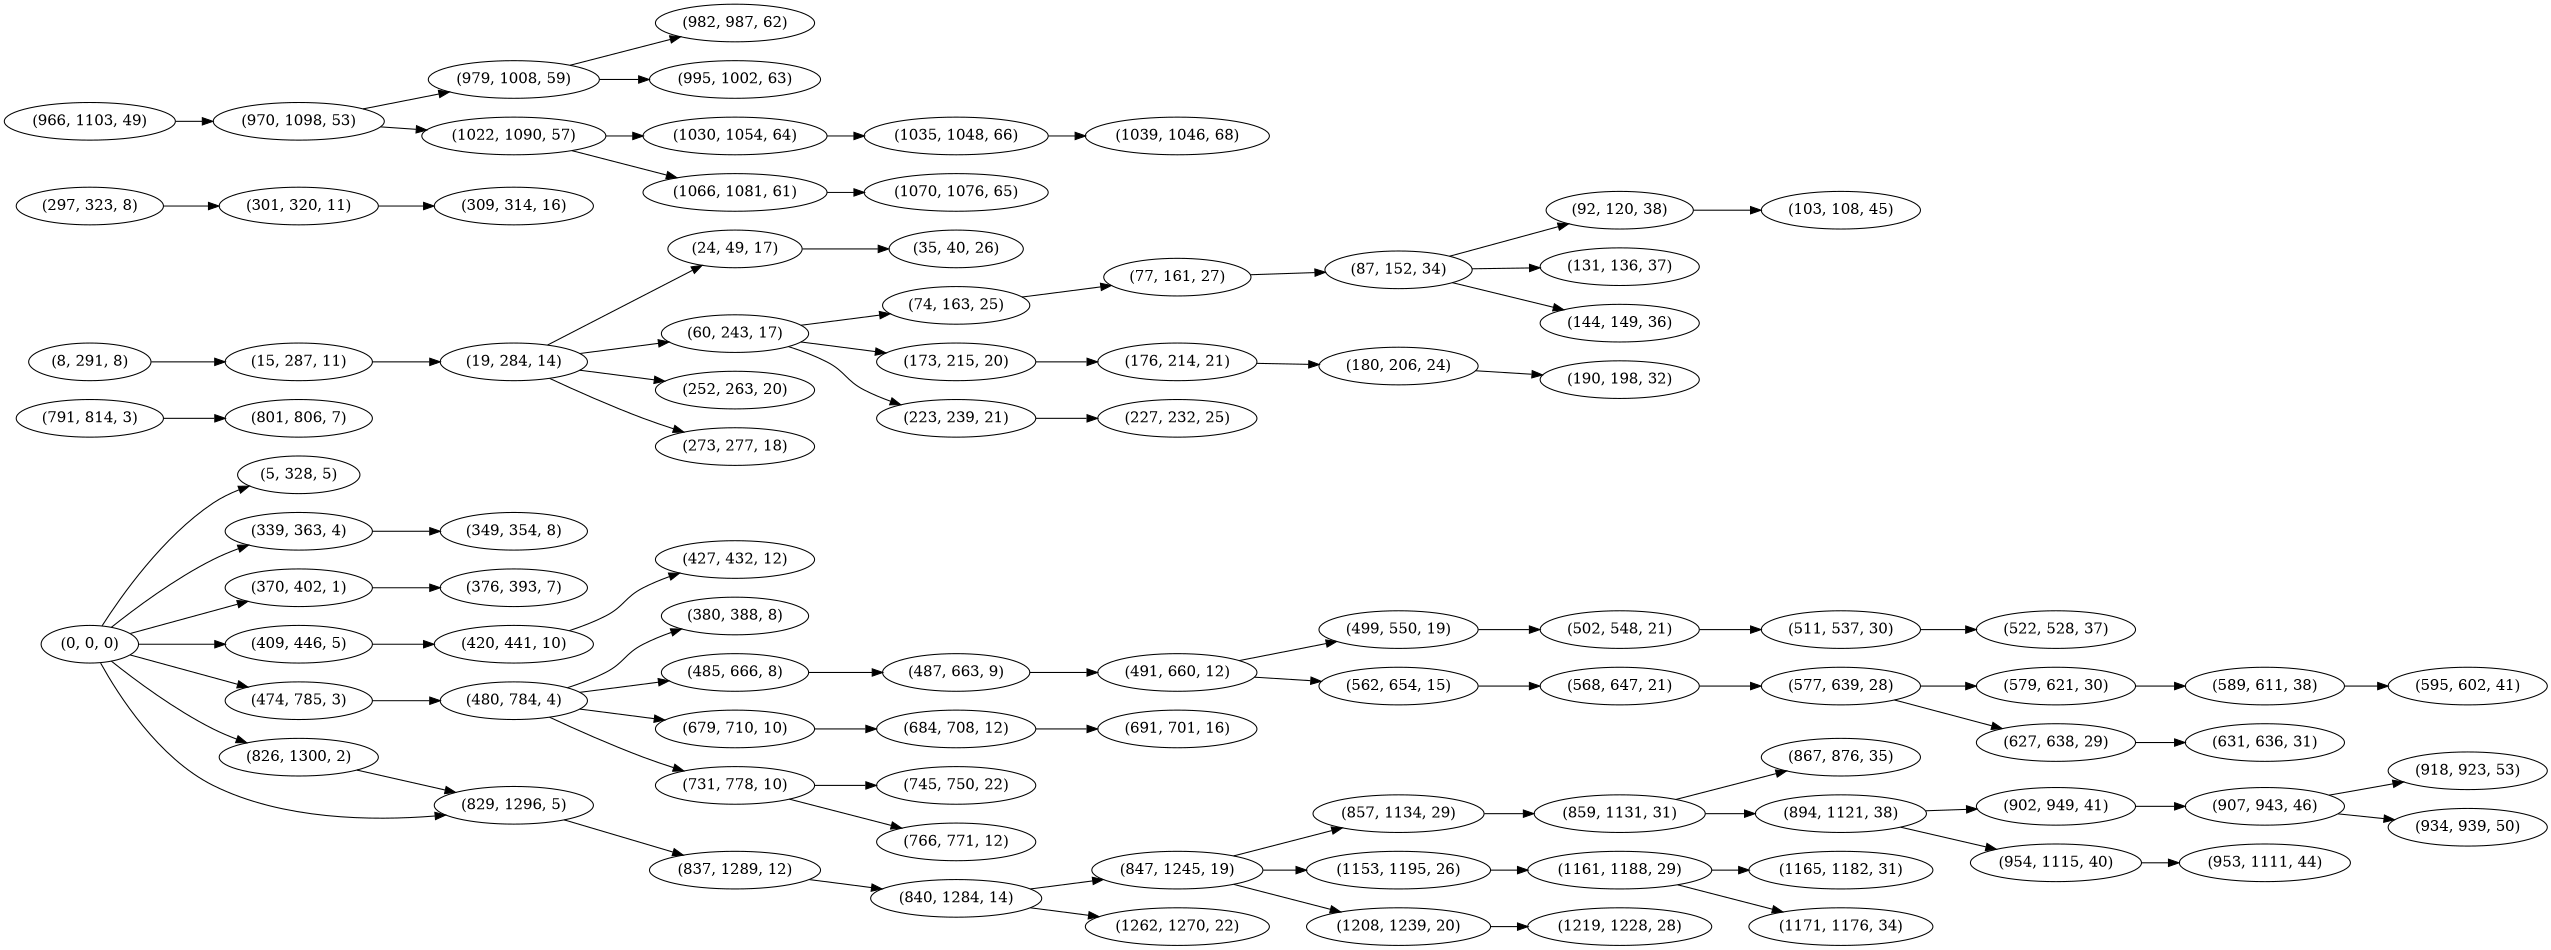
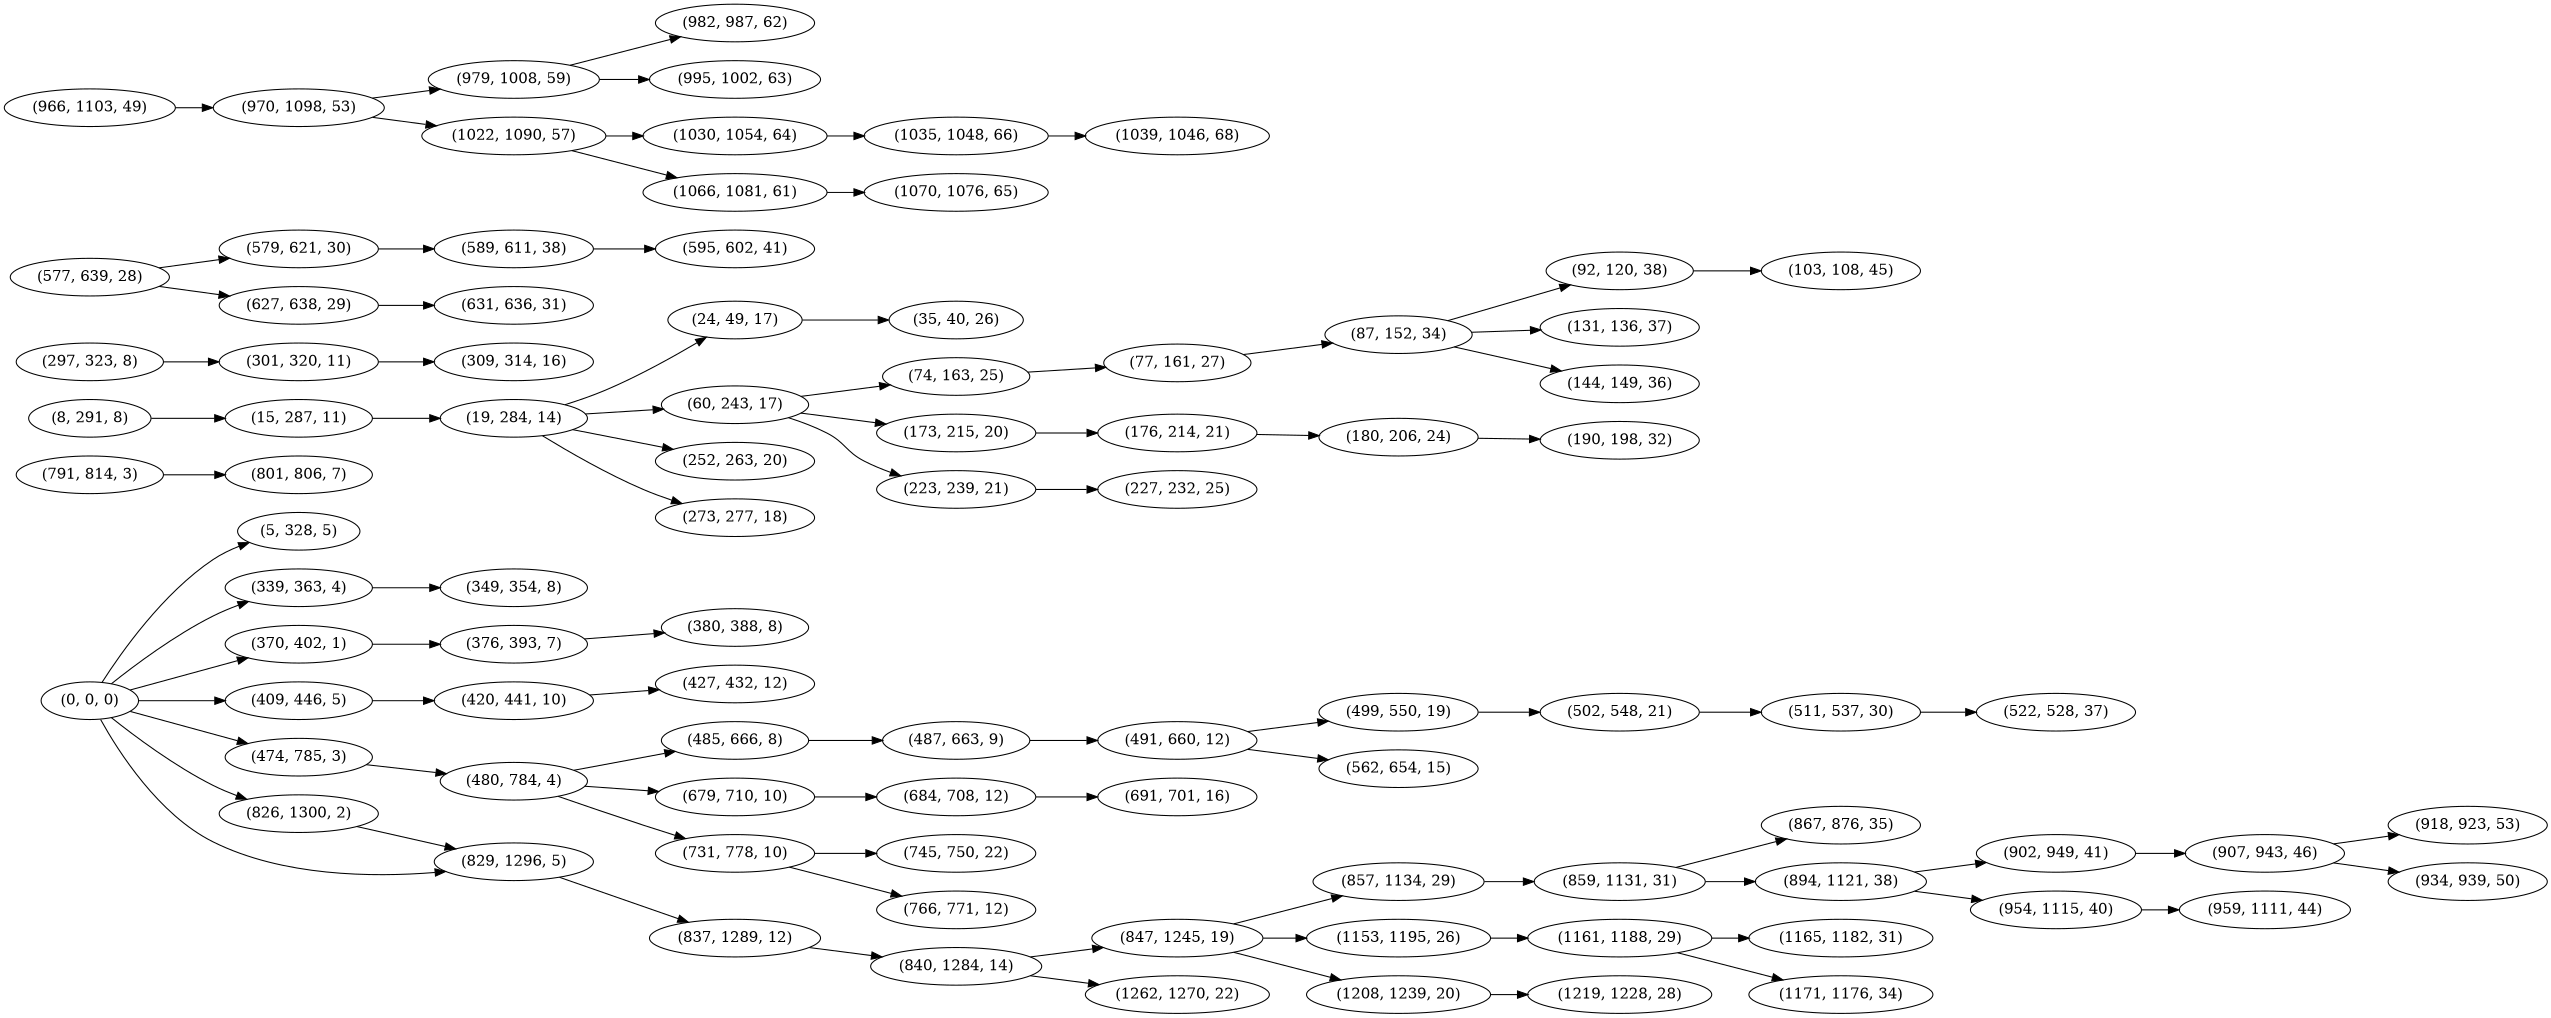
  digraph {
    rankdir=LR
    "(0, 0, 0)"
    "(5, 328, 5)"
    "(339, 363, 4)"
    "(370, 402, 1)"
    "(409, 446, 5)"
    "(474, 785, 3)"
    "(826, 1300, 2)"
    "(829, 1296, 5)"
    "(349, 354, 8)"
    "(376, 393, 7)"
    "(420, 441, 10)"
    "(480, 784, 4)"
    "(791, 814, 3)"
    "(801, 806, 7)"
    "(8, 291, 8)"
    "(15, 287, 11)"
    "(297, 323, 8)"
    "(301, 320, 11)"
    "(19, 284, 14)"
    "(24, 49, 17)"
    "(60, 243, 17)"
    "(252, 263, 20)"
    "(273, 277, 18)"
    "(35, 40, 26)"
    "(74, 163, 25)"
    "(173, 215, 20)"
    "(223, 239, 21)"
    "(77, 161, 27)"
    "(176, 214, 21)"
    "(227, 232, 25)"
    "(87, 152, 34)"
    "(92, 120, 38)"
    "(131, 136, 37)"
    "(144, 149, 36)"
    "(103, 108, 45)"
    "(180, 206, 24)"
    "(190, 198, 32)"
    "(309, 314, 16)"
    "(380, 388, 8)"
    "(427, 432, 12)"
    "(485, 666, 8)"
    "(679, 710, 10)"
    "(731, 778, 10)"
    "(487, 663, 9)"
    "(684, 708, 12)"
    "(745, 750, 22)"
    "(766, 771, 12)"
    "(491, 660, 12)"
    "(499, 550, 19)"
    "(562, 654, 15)"
    "(502, 548, 21)"
-   "(568, 647, 21)"
    "(511, 537, 30)"
    "(522, 528, 37)"
    "(577, 639, 28)"
    "(579, 621, 30)"
    "(627, 638, 29)"
    "(589, 611, 38)"
    "(631, 636, 31)"
    "(595, 602, 41)"
    "(691, 701, 16)"
    "(837, 1289, 12)"
    "(840, 1284, 14)"
    "(847, 1245, 19)"
    "(1262, 1270, 22)"
    "(857, 1134, 29)"
    "(1153, 1195, 26)"
    "(1208, 1239, 20)"
    "(859, 1131, 31)"
    "(1161, 1188, 29)"
    "(1219, 1228, 28)"
    "(867, 876, 35)"
    "(894, 1121, 38)"
    "(902, 949, 41)"
    "(954, 1115, 40)"
    "(907, 943, 46)"
-   "(959, 1111, 44)" [label="(953, 1111, 44)"]
+   "(959, 1111, 44)"
    "(918, 923, 53)"
    "(934, 939, 50)"
    "(966, 1103, 49)"
    "(970, 1098, 53)"
    "(979, 1008, 59)"
    "(1022, 1090, 57)"
    "(982, 987, 62)"
    "(995, 1002, 63)"
    "(1030, 1054, 64)"
    "(1066, 1081, 61)"
    "(1035, 1048, 66)"
    "(1070, 1076, 65)"
    "(1039, 1046, 68)"
    "(1165, 1182, 31)"
    "(1171, 1176, 34)"
    "(0, 0, 0)" -> "(5, 328, 5)"
    "(0, 0, 0)" -> "(339, 363, 4)"
    "(0, 0, 0)" -> "(370, 402, 1)"
    "(0, 0, 0)" -> "(409, 446, 5)"
    "(0, 0, 0)" -> "(474, 785, 3)"
    "(0, 0, 0)" -> "(826, 1300, 2)"
    "(0, 0, 0)" -> "(829, 1296, 5)"
    "(339, 363, 4)" -> "(349, 354, 8)"
    "(370, 402, 1)" -> "(376, 393, 7)"
    "(409, 446, 5)" -> "(420, 441, 10)"
    "(474, 785, 3)" -> "(480, 784, 4)"
    "(826, 1300, 2)" -> "(829, 1296, 5)"
    "(829, 1296, 5)" -> "(837, 1289, 12)"
-   "(480, 784, 4)" -> "(380, 388, 8)"
+   "(376, 393, 7)" -> "(380, 388, 8)"
    "(420, 441, 10)" -> "(427, 432, 12)"
    "(480, 784, 4)" -> "(485, 666, 8)"
    "(480, 784, 4)" -> "(679, 710, 10)"
    "(480, 784, 4)" -> "(731, 778, 10)"
    "(791, 814, 3)" -> "(801, 806, 7)"
    "(8, 291, 8)" -> "(15, 287, 11)"
    "(15, 287, 11)" -> "(19, 284, 14)"
    "(297, 323, 8)" -> "(301, 320, 11)"
    "(301, 320, 11)" -> "(309, 314, 16)"
    "(19, 284, 14)" -> "(24, 49, 17)"
    "(19, 284, 14)" -> "(60, 243, 17)"
    "(19, 284, 14)" -> "(252, 263, 20)"
    "(19, 284, 14)" -> "(273, 277, 18)"
    "(24, 49, 17)" -> "(35, 40, 26)"
    "(60, 243, 17)" -> "(74, 163, 25)"
    "(60, 243, 17)" -> "(173, 215, 20)"
    "(60, 243, 17)" -> "(223, 239, 21)"
    "(74, 163, 25)" -> "(77, 161, 27)"
    "(173, 215, 20)" -> "(176, 214, 21)"
    "(223, 239, 21)" -> "(227, 232, 25)"
    "(77, 161, 27)" -> "(87, 152, 34)"
    "(176, 214, 21)" -> "(180, 206, 24)"
    "(87, 152, 34)" -> "(92, 120, 38)"
    "(87, 152, 34)" -> "(131, 136, 37)"
    "(87, 152, 34)" -> "(144, 149, 36)"
    "(92, 120, 38)" -> "(103, 108, 45)"
    "(180, 206, 24)" -> "(190, 198, 32)"
    "(485, 666, 8)" -> "(487, 663, 9)"
    "(679, 710, 10)" -> "(684, 708, 12)"
    "(731, 778, 10)" -> "(745, 750, 22)"
    "(731, 778, 10)" -> "(766, 771, 12)"
    "(487, 663, 9)" -> "(491, 660, 12)"
    "(684, 708, 12)" -> "(691, 701, 16)"
    "(491, 660, 12)" -> "(499, 550, 19)"
    "(491, 660, 12)" -> "(562, 654, 15)"
    "(499, 550, 19)" -> "(502, 548, 21)"
-   "(562, 654, 15)" -> "(568, 647, 21)"
    "(502, 548, 21)" -> "(511, 537, 30)"
-   "(568, 647, 21)" -> "(577, 639, 28)"
    "(511, 537, 30)" -> "(522, 528, 37)"
    "(577, 639, 28)" -> "(579, 621, 30)"
    "(577, 639, 28)" -> "(627, 638, 29)"
    "(579, 621, 30)" -> "(589, 611, 38)"
    "(627, 638, 29)" -> "(631, 636, 31)"
    "(589, 611, 38)" -> "(595, 602, 41)"
    "(837, 1289, 12)" -> "(840, 1284, 14)"
    "(840, 1284, 14)" -> "(847, 1245, 19)"
    "(840, 1284, 14)" -> "(1262, 1270, 22)"
    "(847, 1245, 19)" -> "(857, 1134, 29)"
    "(847, 1245, 19)" -> "(1153, 1195, 26)"
    "(847, 1245, 19)" -> "(1208, 1239, 20)"
    "(857, 1134, 29)" -> "(859, 1131, 31)"
    "(1153, 1195, 26)" -> "(1161, 1188, 29)"
    "(1208, 1239, 20)" -> "(1219, 1228, 28)"
    "(859, 1131, 31)" -> "(867, 876, 35)"
    "(859, 1131, 31)" -> "(894, 1121, 38)"
    "(1161, 1188, 29)" -> "(1165, 1182, 31)"
    "(1161, 1188, 29)" -> "(1171, 1176, 34)"
    "(894, 1121, 38)" -> "(902, 949, 41)"
    "(894, 1121, 38)" -> "(954, 1115, 40)"
    "(902, 949, 41)" -> "(907, 943, 46)"
    "(954, 1115, 40)" -> "(959, 1111, 44)"
    "(907, 943, 46)" -> "(918, 923, 53)"
    "(907, 943, 46)" -> "(934, 939, 50)"
    "(966, 1103, 49)" -> "(970, 1098, 53)"
    "(970, 1098, 53)" -> "(979, 1008, 59)"
    "(970, 1098, 53)" -> "(1022, 1090, 57)"
    "(979, 1008, 59)" -> "(982, 987, 62)"
    "(979, 1008, 59)" -> "(995, 1002, 63)"
    "(1022, 1090, 57)" -> "(1030, 1054, 64)"
    "(1022, 1090, 57)" -> "(1066, 1081, 61)"
    "(1030, 1054, 64)" -> "(1035, 1048, 66)"
    "(1066, 1081, 61)" -> "(1070, 1076, 65)"
    "(1035, 1048, 66)" -> "(1039, 1046, 68)"
  }
